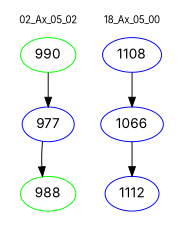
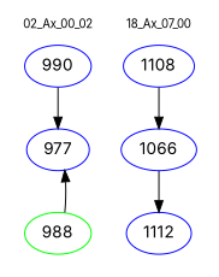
  digraph {
    fontname=Inter
    node [color=blue fontname=Inter]
    edge [color=black fontname=Inter]
-   n1 [color=green label=990]
+   n1 [label=990]
    n2 [label=977]
    n3 [color=green label=988]
    n4 [label=1108]
    n5 [label=1066]
    n6 [label=1112]
    subgraph cluster_1 {
      color=white
      fontsize=10
-     label="02_Ax_05_02"
+     label="02_Ax_00_02"
      n1
      n2
      n3
    }
    subgraph cluster_2 {
      color=white
      fontsize=10
-     label="18_Ax_05_00"
+     label="18_Ax_07_00"
      n4
      n5
      n6
    }
    n1 -> n2
-   n2 -> n3
+   n3 -> n2
    n4 -> n5
    n5 -> n6
  }
